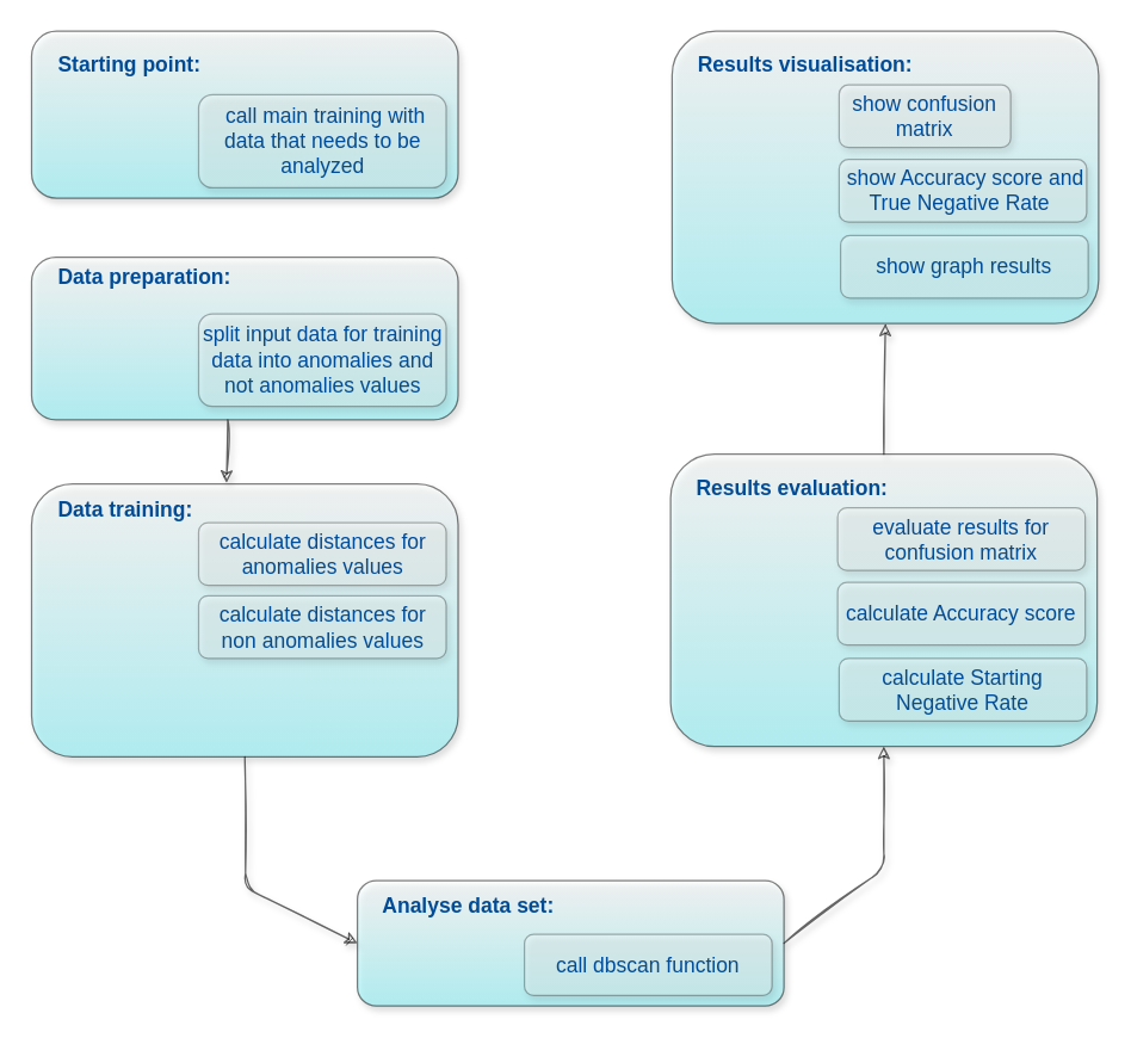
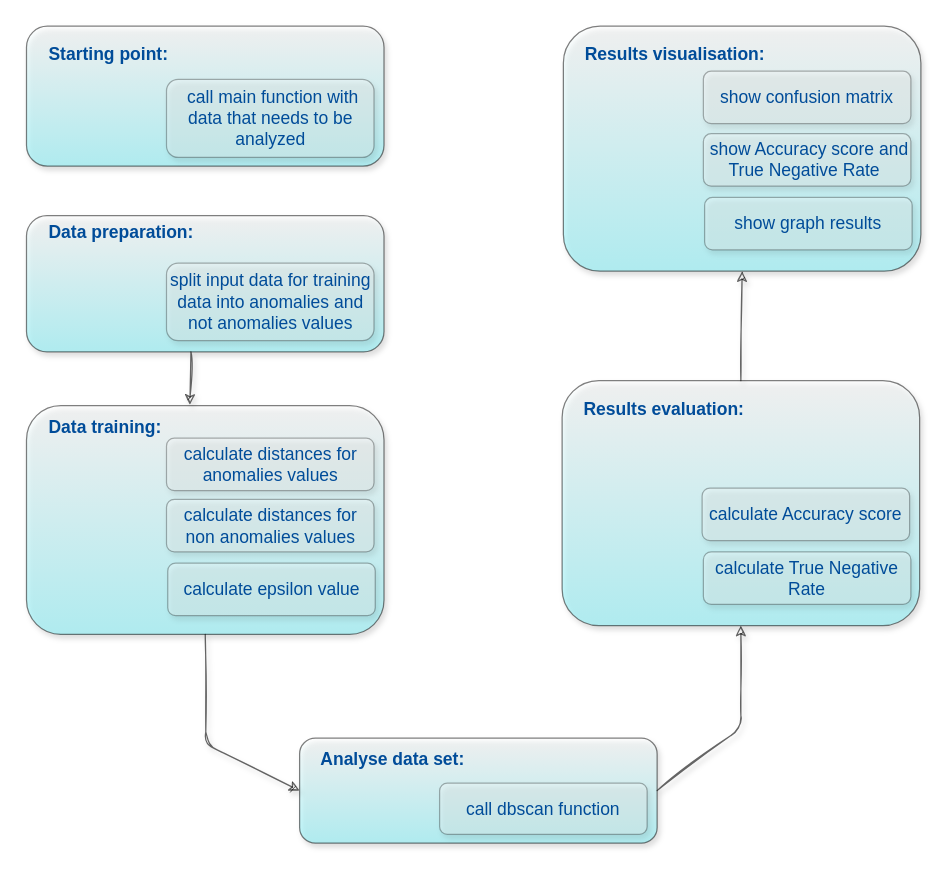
  <mxCell id="0" />
  <mxCell id="1" parent="0" />
  <mxCell id="2" value="&lt;font style=&quot;font-size: 14px&quot;&gt;&lt;font color=&quot;#004c99&quot;&gt;&lt;b&gt;&amp;nbsp; &amp;nbsp; Starting point:&lt;br&gt;&lt;br&gt;&lt;/b&gt;&lt;br&gt;&lt;br&gt;&lt;/font&gt;&lt;br&gt;&lt;/font&gt;" style="rounded=1;whiteSpace=wrap;html=1;glass=0;sketch=0;shadow=1;opacity=50;align=left;gradientDirection=south;gradientColor=#80F7FF;" parent="1" vertex="1"><mxGeometry x="20.5" y="20.47" width="286" height="112" as="geometry" /></mxCell>
- <mxCell id="3" value="&lt;font style=&quot;font-size: 14px&quot;&gt;&lt;font color=&quot;#004c99&quot;&gt;&amp;nbsp;call main training with data that needs to be analyzed&lt;/font&gt;&lt;br&gt;&lt;/font&gt;" style="rounded=1;whiteSpace=wrap;html=1;glass=0;sketch=0;shadow=1;opacity=30;" parent="1" vertex="1"><mxGeometry x="132.5" y="63" width="166" height="62.47" as="geometry" /></mxCell>
+ <mxCell id="3" value="&lt;font style=&quot;font-size: 14px&quot;&gt;&lt;font color=&quot;#004c99&quot;&gt;&amp;nbsp;call main function with data that needs to be analyzed&lt;/font&gt;&lt;br&gt;&lt;/font&gt;" style="rounded=1;whiteSpace=wrap;html=1;glass=0;sketch=0;shadow=1;opacity=30;" parent="1" vertex="1"><mxGeometry x="132.5" y="63" width="166" height="62.47" as="geometry" /></mxCell>
  <mxCell id="4" value="&lt;font style=&quot;font-size: 14px&quot;&gt;&lt;font color=&quot;#004c99&quot;&gt;&lt;b&gt;&amp;nbsp; &amp;nbsp; Data preparation:&lt;br&gt;&lt;br&gt;&lt;br&gt;&lt;/b&gt;&lt;br&gt;&lt;br&gt;&lt;/font&gt;&lt;br&gt;&lt;/font&gt;" style="rounded=1;whiteSpace=wrap;html=1;glass=0;sketch=0;shadow=1;opacity=50;align=left;gradientDirection=south;gradientColor=#80F7FF;" parent="1" vertex="1"><mxGeometry x="20.5" y="172" width="286" height="109" as="geometry" /></mxCell>
  <mxCell id="5" value="&lt;font style=&quot;font-size: 14px&quot;&gt;&lt;font color=&quot;#004c99&quot;&gt;split input data for training data into anomalies and not anomalies values&lt;/font&gt;&lt;br&gt;&lt;/font&gt;" style="rounded=1;whiteSpace=wrap;html=1;glass=0;sketch=0;shadow=1;opacity=30;" parent="1" vertex="1"><mxGeometry x="132.5" y="210" width="166" height="62" as="geometry" /></mxCell>
  <mxCell id="6" value="&lt;font style=&quot;font-size: 14px&quot;&gt;&lt;font color=&quot;#004c99&quot;&gt;&lt;b&gt;&amp;nbsp; &amp;nbsp; Data training:&lt;br&gt;&lt;br&gt;&lt;br&gt;&lt;br&gt;&lt;br&gt;&lt;br&gt;&lt;br&gt;&lt;/b&gt;&lt;br&gt;&lt;br&gt;&lt;/font&gt;&lt;br&gt;&lt;/font&gt;" style="rounded=1;whiteSpace=wrap;html=1;glass=0;sketch=0;shadow=1;opacity=50;align=left;gradientColor=#80F7FF;" parent="1" vertex="1"><mxGeometry x="20.5" y="324" width="286" height="183" as="geometry" /></mxCell>
  <mxCell id="7" value="&lt;font style=&quot;font-size: 14px&quot;&gt;&lt;font color=&quot;#004c99&quot;&gt;calculate distances for anomalies values&lt;/font&gt;&lt;br&gt;&lt;/font&gt;" style="rounded=1;whiteSpace=wrap;html=1;glass=0;sketch=0;shadow=1;opacity=30;" parent="1" vertex="1"><mxGeometry x="132.5" y="350" width="166" height="42" as="geometry" /></mxCell>
  <mxCell id="8" value="&lt;font style=&quot;font-size: 14px&quot;&gt;&lt;font color=&quot;#004c99&quot;&gt;calculate distances for non anomalies values&lt;/font&gt;&lt;br&gt;&lt;/font&gt;" style="rounded=1;whiteSpace=wrap;html=1;glass=0;sketch=0;shadow=1;opacity=30;" parent="1" vertex="1"><mxGeometry x="132.5" y="399" width="166" height="42" as="geometry" /></mxCell>
+ <mxCell id="9" value="&lt;font style=&quot;font-size: 14px&quot;&gt;&lt;font color=&quot;#004c99&quot;&gt;calculate epsilon value&lt;/font&gt;&lt;br&gt;&lt;/font&gt;" style="rounded=1;whiteSpace=wrap;html=1;glass=0;sketch=0;shadow=1;opacity=30;" parent="1" vertex="1"><mxGeometry x="133.5" y="450" width="166" height="42" as="geometry" /></mxCell>
  <mxCell id="10" value="&lt;font style=&quot;font-size: 14px&quot;&gt;&lt;font color=&quot;#004c99&quot;&gt;&lt;b&gt;&amp;nbsp; &amp;nbsp; Analyse data set:&lt;br&gt;&lt;br&gt;&lt;/b&gt;&lt;b&gt;&lt;br&gt;&lt;/b&gt;&lt;/font&gt;&lt;br&gt;&lt;/font&gt;" style="rounded=1;whiteSpace=wrap;html=1;glass=0;sketch=0;shadow=1;opacity=50;align=left;gradientColor=#80F7FF;" parent="1" vertex="1"><mxGeometry x="239" y="590" width="286" height="84" as="geometry" /></mxCell>
  <mxCell id="11" value="&lt;font style=&quot;font-size: 14px&quot;&gt;&lt;font color=&quot;#004c99&quot;&gt;call dbscan function&lt;/font&gt;&lt;br&gt;&lt;/font&gt;" style="rounded=1;whiteSpace=wrap;html=1;glass=0;sketch=0;shadow=1;opacity=30;" parent="1" vertex="1"><mxGeometry x="351" y="626" width="166" height="41" as="geometry" /></mxCell>
  <mxCell id="12" value="&lt;font style=&quot;font-size: 14px&quot;&gt;&lt;font color=&quot;#004c99&quot;&gt;&lt;b&gt;&amp;nbsp; &amp;nbsp; Results evaluation:&lt;br&gt;&lt;br&gt;&lt;br&gt;&lt;br&gt;&lt;br&gt;&lt;br&gt;&lt;br&gt;&lt;/b&gt;&lt;br&gt;&lt;br&gt;&lt;/font&gt;&lt;br&gt;&lt;/font&gt;" style="rounded=1;whiteSpace=wrap;html=1;glass=0;sketch=0;shadow=1;opacity=50;align=left;gradientColor=#80F7FF;" parent="1" vertex="1"><mxGeometry x="449" y="304" width="286" height="196" as="geometry" /></mxCell>
- <mxCell id="13" value="&lt;font style=&quot;font-size: 14px&quot;&gt;&lt;font color=&quot;#004c99&quot;&gt;evaluate results for confusion matrix&lt;/font&gt;&lt;br&gt;&lt;/font&gt;" style="rounded=1;whiteSpace=wrap;html=1;glass=0;sketch=0;shadow=1;opacity=30;" parent="1" vertex="1"><mxGeometry x="561" y="340" width="166" height="42" as="geometry" /></mxCell>
  <mxCell id="14" value="&lt;font style=&quot;font-size: 14px&quot;&gt;&lt;font color=&quot;#004c99&quot;&gt;calculate Accuracy score&lt;/font&gt;&lt;br&gt;&lt;/font&gt;" style="rounded=1;whiteSpace=wrap;html=1;glass=0;sketch=0;shadow=1;opacity=30;" parent="1" vertex="1"><mxGeometry x="561" y="390" width="166" height="42" as="geometry" /></mxCell>
- <mxCell id="15" value="&lt;font style=&quot;font-size: 14px&quot;&gt;&lt;font color=&quot;#004c99&quot;&gt;calculate Starting Negative Rate&lt;/font&gt;&lt;br&gt;&lt;/font&gt;" style="rounded=1;whiteSpace=wrap;html=1;glass=0;sketch=0;shadow=1;opacity=30;" parent="1" vertex="1"><mxGeometry x="562" y="441" width="166" height="42" as="geometry" /></mxCell>
+ <mxCell id="15" value="&lt;font style=&quot;font-size: 14px&quot;&gt;&lt;font color=&quot;#004c99&quot;&gt;calculate True Negative Rate&lt;/font&gt;&lt;br&gt;&lt;/font&gt;" style="rounded=1;whiteSpace=wrap;html=1;glass=0;sketch=0;shadow=1;opacity=30;" parent="1" vertex="1"><mxGeometry x="562" y="441" width="166" height="42" as="geometry" /></mxCell>
  <mxCell id="16" value="&lt;font style=&quot;font-size: 14px&quot;&gt;&lt;font color=&quot;#004c99&quot;&gt;&lt;b&gt;&amp;nbsp; &amp;nbsp; Results visualisation:&lt;br&gt;&lt;br&gt;&lt;br&gt;&lt;br&gt;&lt;br&gt;&lt;br&gt;&lt;br&gt;&lt;/b&gt;&lt;br&gt;&lt;br&gt;&lt;/font&gt;&lt;br&gt;&lt;/font&gt;" style="rounded=1;whiteSpace=wrap;html=1;glass=0;sketch=0;shadow=1;opacity=50;align=left;gradientColor=#80F7FF;" parent="1" vertex="1"><mxGeometry x="450" y="20.47" width="286" height="196" as="geometry" /></mxCell>
- <mxCell id="17" value="&lt;font style=&quot;font-size: 14px&quot;&gt;&lt;font color=&quot;#004c99&quot;&gt;show confusion matrix&lt;/font&gt;&lt;br&gt;&lt;/font&gt;" style="rounded=1;whiteSpace=wrap;html=1;glass=0;sketch=0;shadow=1;opacity=30;" parent="1" vertex="1"><mxGeometry x="562" y="56.47" width="115" height="42" as="geometry" /></mxCell>
+ <mxCell id="17" value="&lt;font style=&quot;font-size: 14px&quot;&gt;&lt;font color=&quot;#004c99&quot;&gt;show confusion matrix&lt;/font&gt;&lt;br&gt;&lt;/font&gt;" style="rounded=1;whiteSpace=wrap;html=1;glass=0;sketch=0;shadow=1;opacity=30;" parent="1" vertex="1"><mxGeometry x="562" y="56.47" width="166" height="42" as="geometry" /></mxCell>
  <mxCell id="18" value="&lt;font style=&quot;font-size: 14px&quot;&gt;&lt;font color=&quot;#004c99&quot;&gt;&amp;nbsp;show Accuracy score and True Negative Rate&amp;nbsp;&lt;/font&gt;&lt;br&gt;&lt;/font&gt;" style="rounded=1;whiteSpace=wrap;html=1;glass=0;sketch=0;shadow=1;opacity=30;" parent="1" vertex="1"><mxGeometry x="562" y="106.47" width="166" height="42" as="geometry" /></mxCell>
  <mxCell id="19" value="&lt;font style=&quot;font-size: 14px&quot;&gt;&lt;font color=&quot;#004c99&quot;&gt;show graph results&lt;/font&gt;&lt;br&gt;&lt;/font&gt;" style="rounded=1;whiteSpace=wrap;html=1;glass=0;sketch=0;shadow=1;opacity=30;" parent="1" vertex="1"><mxGeometry x="563" y="157.47" width="166" height="42" as="geometry" /></mxCell>
  <mxCell id="20" value="" style="endArrow=classic;html=1;shadow=1;opacity=60;exitX=0.432;exitY=1;exitDx=0;exitDy=0;exitPerimeter=0;jumpSize=11;sketch=1;entryX=0.457;entryY=-0.003;entryDx=0;entryDy=0;entryPerimeter=0;" parent="1" edge="1"><mxGeometry width="50" height="50" relative="1" as="geometry"><mxPoint x="152.052" y="281" as="sourcePoint" /><mxPoint x="151.202" y="323.451" as="targetPoint" /></mxGeometry></mxCell>
  <mxCell id="21" value="" style="endArrow=classic;html=1;shadow=1;opacity=60;exitX=0.5;exitY=0;exitDx=0;exitDy=0;jumpSize=11;sketch=1;entryX=0.5;entryY=1;entryDx=0;entryDy=0;" parent="1" source="12" target="16" edge="1"><mxGeometry width="50" height="50" relative="1" as="geometry"><mxPoint x="408.004" y="246" as="sourcePoint" /><mxPoint x="574" y="255" as="targetPoint" /></mxGeometry></mxCell>
  <mxCell id="22" value="" style="endArrow=classic;html=1;shadow=1;opacity=60;exitX=0.5;exitY=1;exitDx=0;exitDy=0;jumpSize=11;sketch=1;entryX=0;entryY=0.5;entryDx=0;entryDy=0;" edge="1" parent="1" source="6" target="10"><mxGeometry width="50" height="50" relative="1" as="geometry"><mxPoint x="123.852" y="561" as="sourcePoint" /><mxPoint x="123.002" y="603.451" as="targetPoint" /><Array as="points"><mxPoint x="164" y="595" /></Array></mxGeometry></mxCell>
  <mxCell id="23" value="" style="endArrow=classic;html=1;shadow=1;opacity=60;exitX=1;exitY=0.5;exitDx=0;exitDy=0;jumpSize=11;sketch=1;entryX=0.5;entryY=1;entryDx=0;entryDy=0;" edge="1" parent="1" source="10" target="12"><mxGeometry width="50" height="50" relative="1" as="geometry"><mxPoint x="624" y="632.53" as="sourcePoint" /><mxPoint x="625" y="545" as="targetPoint" /><Array as="points"><mxPoint x="592" y="582" /></Array></mxGeometry></mxCell>
